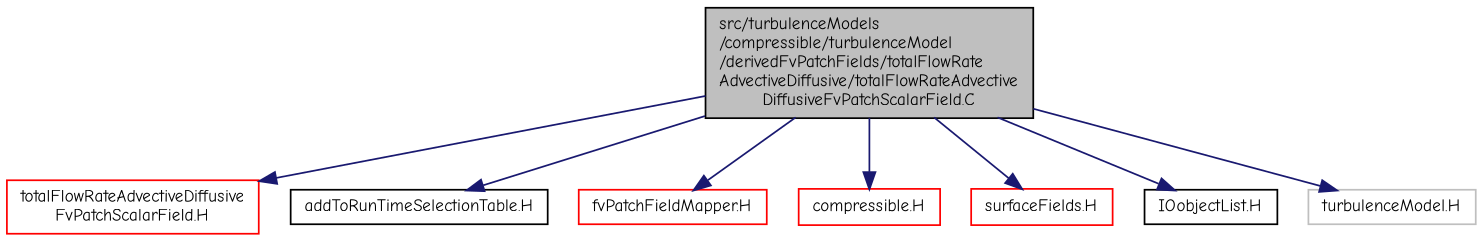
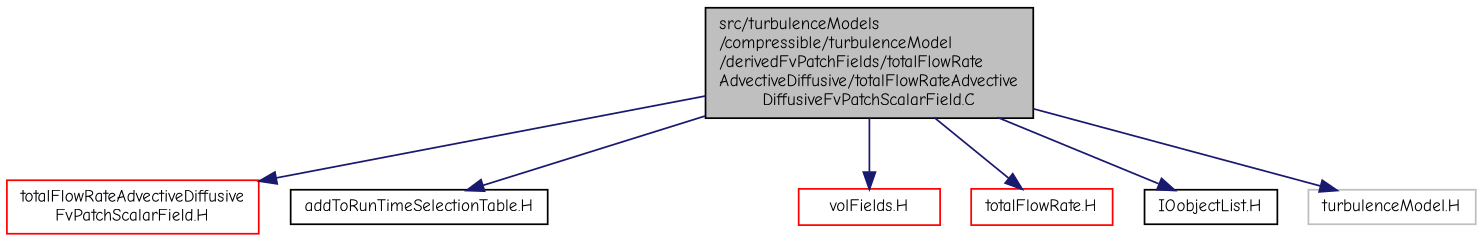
  digraph {
    fontname="Comic Neue"
    node [color=red fontname="Comic Neue" fontsize=10 shape=record]
    edge [color=midnightblue fontname="Comic Neue" fontsize=10 labelfontname=FreeSans labelfontsize=10 style=solid]
    n1 [color=black fillcolor=grey75 fontcolor=black height=0.2 label="src/turbulenceModels\l/compressible/turbulenceModel\l/derivedFvPatchFields/totalFlowRate\lAdvectiveDiffusive/totalFlowRateAdvective\lDiffusiveFvPatchScalarField.C" style=filled width=0.4]
    n2 [height=0.2 label="totalFlowRateAdvectiveDiffusive\lFvPatchScalarField.H" width=0.4]
    n3 [color=black height=0.2 label="addToRunTimeSelectionTable.H" width=0.4]
-   n4 [height=0.2 label="fvPatchFieldMapper.H" width=0.4]
-   n5 [height=0.2 label="compressible.H" width=0.4]
-   n6 [height=0.2 label="surfaceFields.H" width=0.4]
+   n5 [height=0.2 label="volFields.H" width=0.4]
+   n6 [height=0.2 label="totalFlowRate.H" width=0.4]
    n7 [color=black height=0.2 label="IOobjectList.H" width=0.4]
    n8 [color=grey75 height=0.2 label="turbulenceModel.H" width=0.4]
    n1 -> n2
    n1 -> n3
-   n1 -> n4
    n1 -> n5
    n1 -> n6
    n1 -> n7
    n1 -> n8
  }
